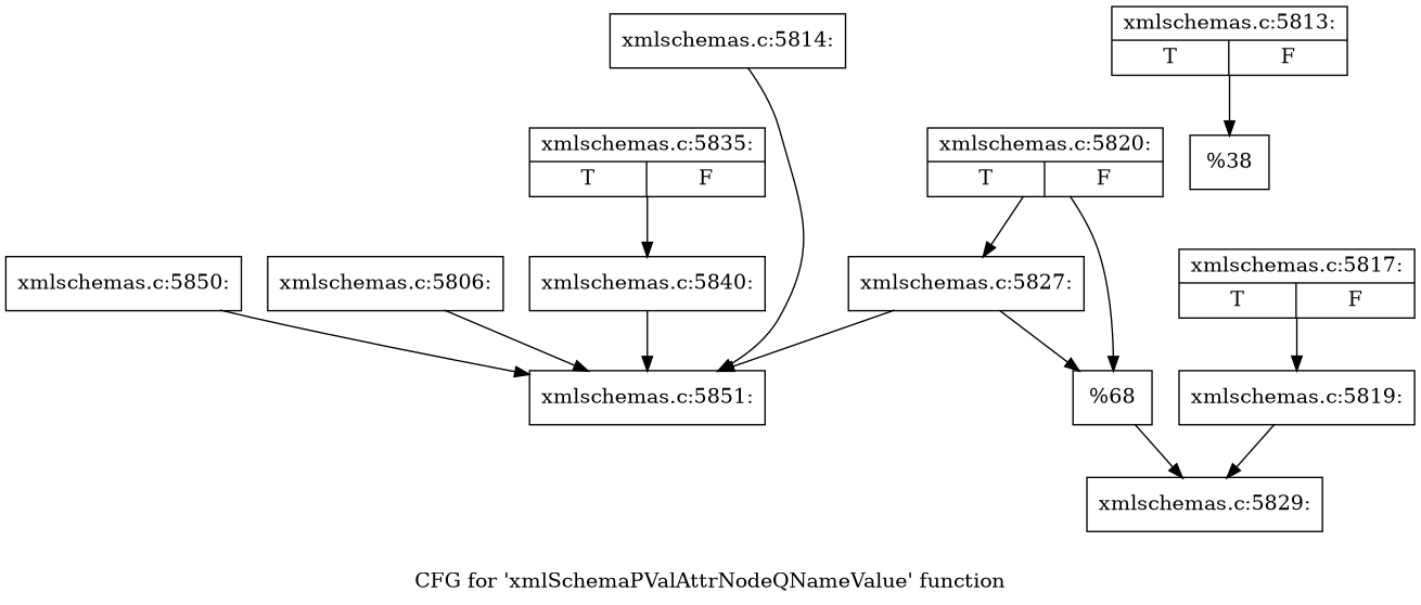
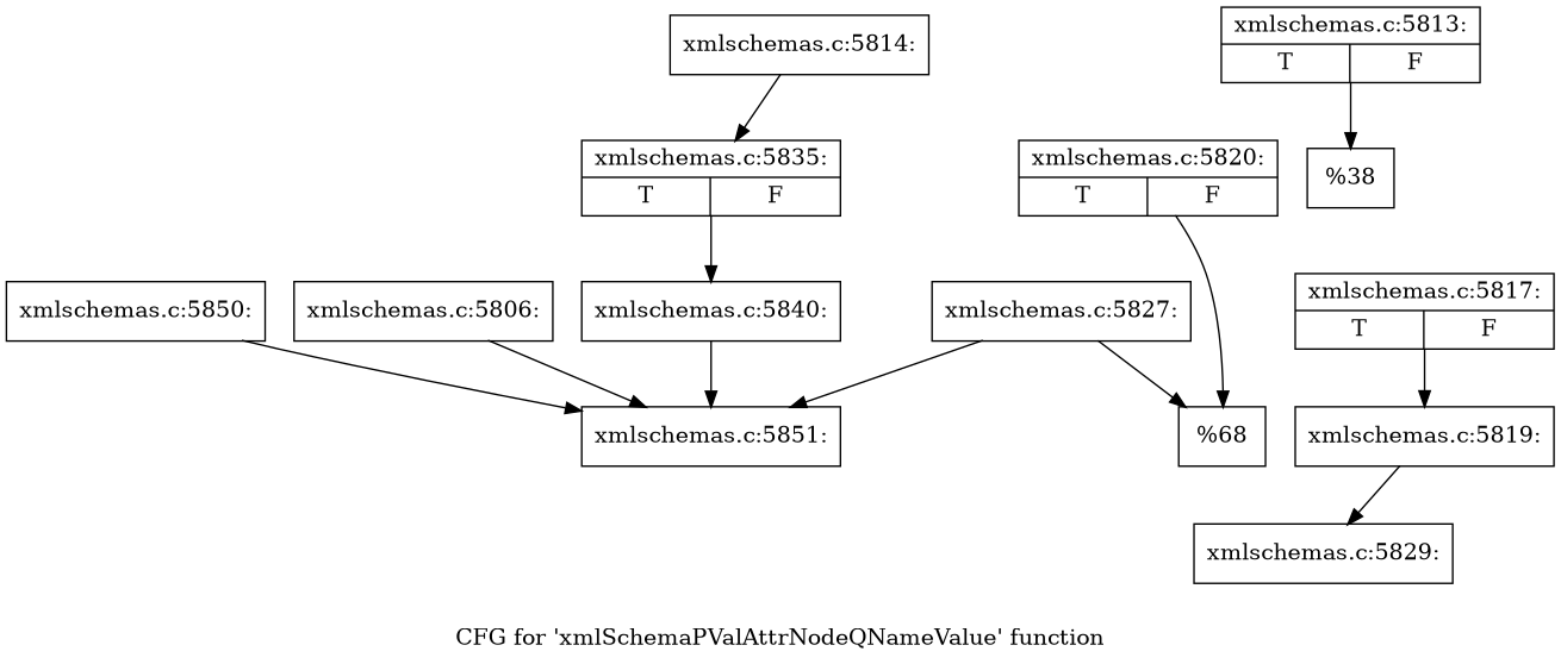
  digraph {
    label="CFG for 'xmlSchemaPValAttrNodeQNameValue' function"
    node [shape=record]
    n1 [label="{xmlschemas.c:5806:}"]
    n2 [label="{xmlschemas.c:5851:}"]
    n3 [label="{xmlschemas.c:5813:|{<s0>T|<s1>F}}"]
    n4 [label="{%38}"]
    n5 [label="{xmlschemas.c:5814:}"]
    n6 [label="{xmlschemas.c:5835:|{<s0>T|<s1>F}}"]
    n7 [label="{xmlschemas.c:5840:}"]
    n8 [label="{xmlschemas.c:5817:|{<s0>T|<s1>F}}"]
    n9 [label="{xmlschemas.c:5819:}"]
    n10 [label="{xmlschemas.c:5829:}"]
    n11 [label="{xmlschemas.c:5820:|{<s0>T|<s1>F}}"]
    n12 [label="{xmlschemas.c:5827:}"]
    n13 [label="{%68}"]
    n14 [label="{xmlschemas.c:5850:}"]
    n1 -> n2
    n3 -> n4
-   n5 -> n2
+   n5 -> n6
    n6 -> n7
    n7 -> n2
    n8 -> n9
    n9 -> n10
-   n11 -> n12
    n11 -> n13
    n12 -> n2
    n12 -> n13
-   n13 -> n10
    n14 -> n2
  }
